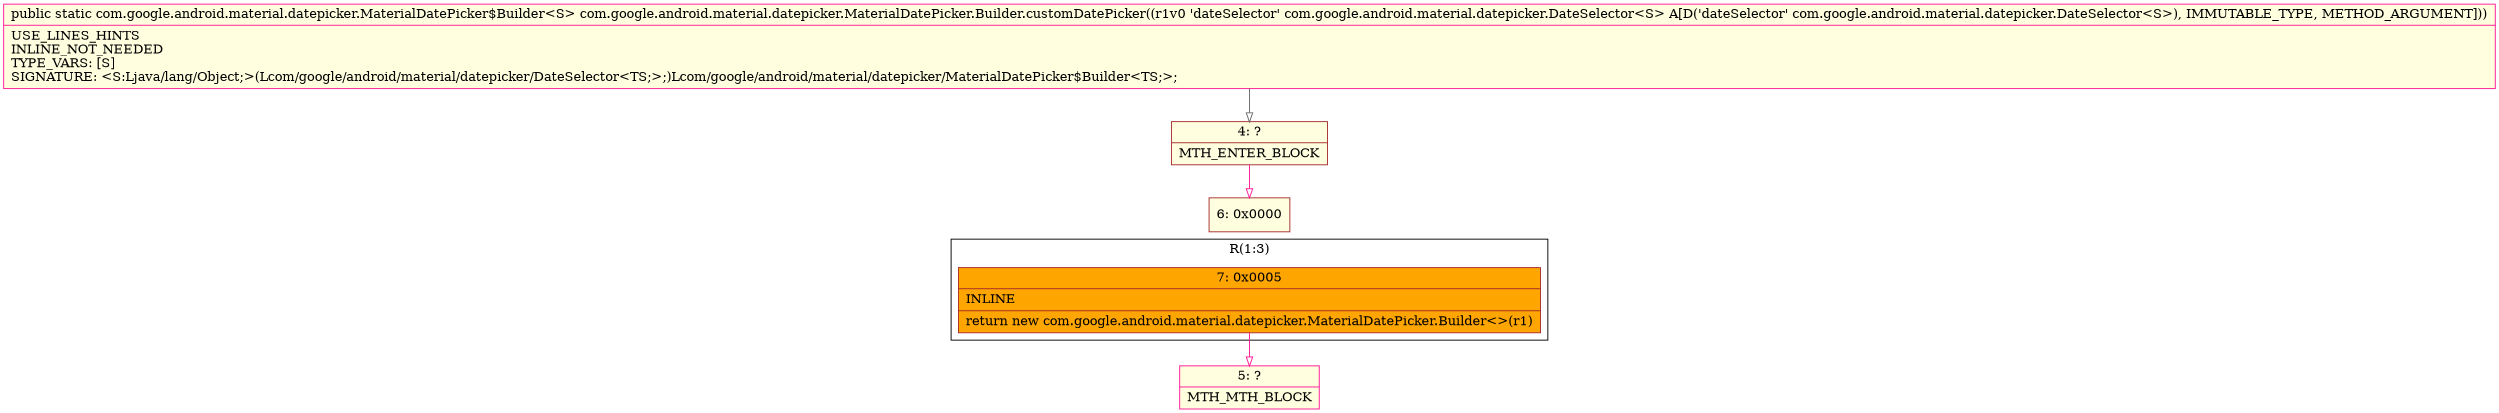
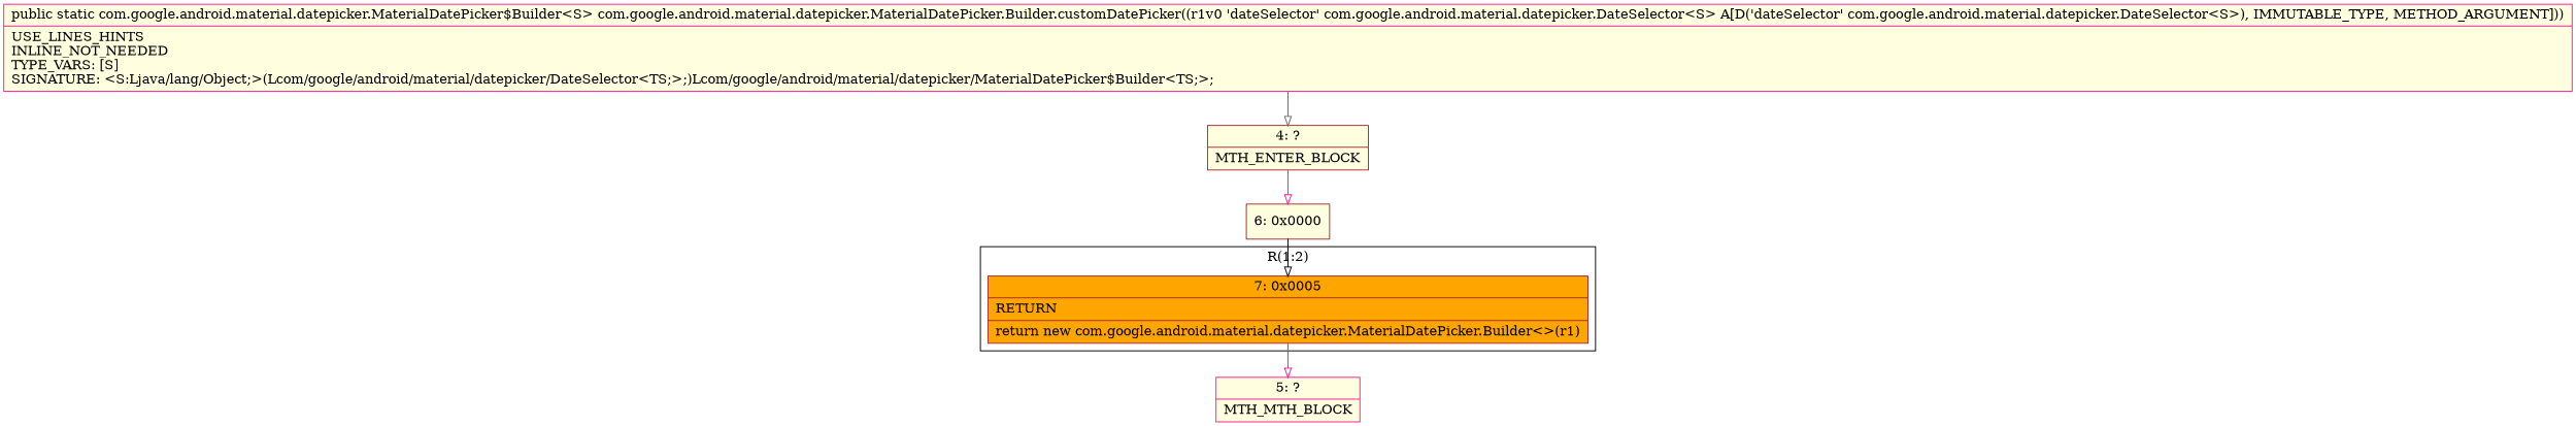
  digraph {
    node [color=brown fillcolor=lightyellow shape=record style=filled]
    edge [arrowhead=onormal color=deeppink]
-   n1 [fillcolor=orange label="{7\:\ 0x0005|INLINE\l|return new com.google.android.material.datepicker.MaterialDatePicker.Builder\<\>(r1)\l}"]
+   n1 [fillcolor=orange label="{7\:\ 0x0005|RETURN\l|return new com.google.android.material.datepicker.MaterialDatePicker.Builder\<\>(r1)\l}"]
    n2 [color=deeppink label="{5\:\ ?|MTH_MTH_BLOCK\l}"]
    n3 [label="{4\:\ ?|MTH_ENTER_BLOCK\l}"]
    n4 [label="{6\:\ 0x0000}"]
    n5 [color=deeppink label="{public static com.google.android.material.datepicker.MaterialDatePicker$Builder\<S\> com.google.android.material.datepicker.MaterialDatePicker.Builder.customDatePicker((r1v0 'dateSelector' com.google.android.material.datepicker.DateSelector\<S\> A[D('dateSelector' com.google.android.material.datepicker.DateSelector\<S\>), IMMUTABLE_TYPE, METHOD_ARGUMENT]))  | USE_LINES_HINTS\lINLINE_NOT_NEEDED\lTYPE_VARS: [S]\lSIGNATURE: \<S:Ljava\/lang\/Object;\>(Lcom\/google\/android\/material\/datepicker\/DateSelector\<TS;\>;)Lcom\/google\/android\/material\/datepicker\/MaterialDatePicker$Builder\<TS;\>;\l}"]
    subgraph cluster_1 {
-     label="R(1:3)"
+     label="R(1:2)"
      n1
    }
    n1 -> n2
    n3 -> n4
+   n4 -> n1 [color=black]
    n5 -> n3 [color=gray40]
  }
